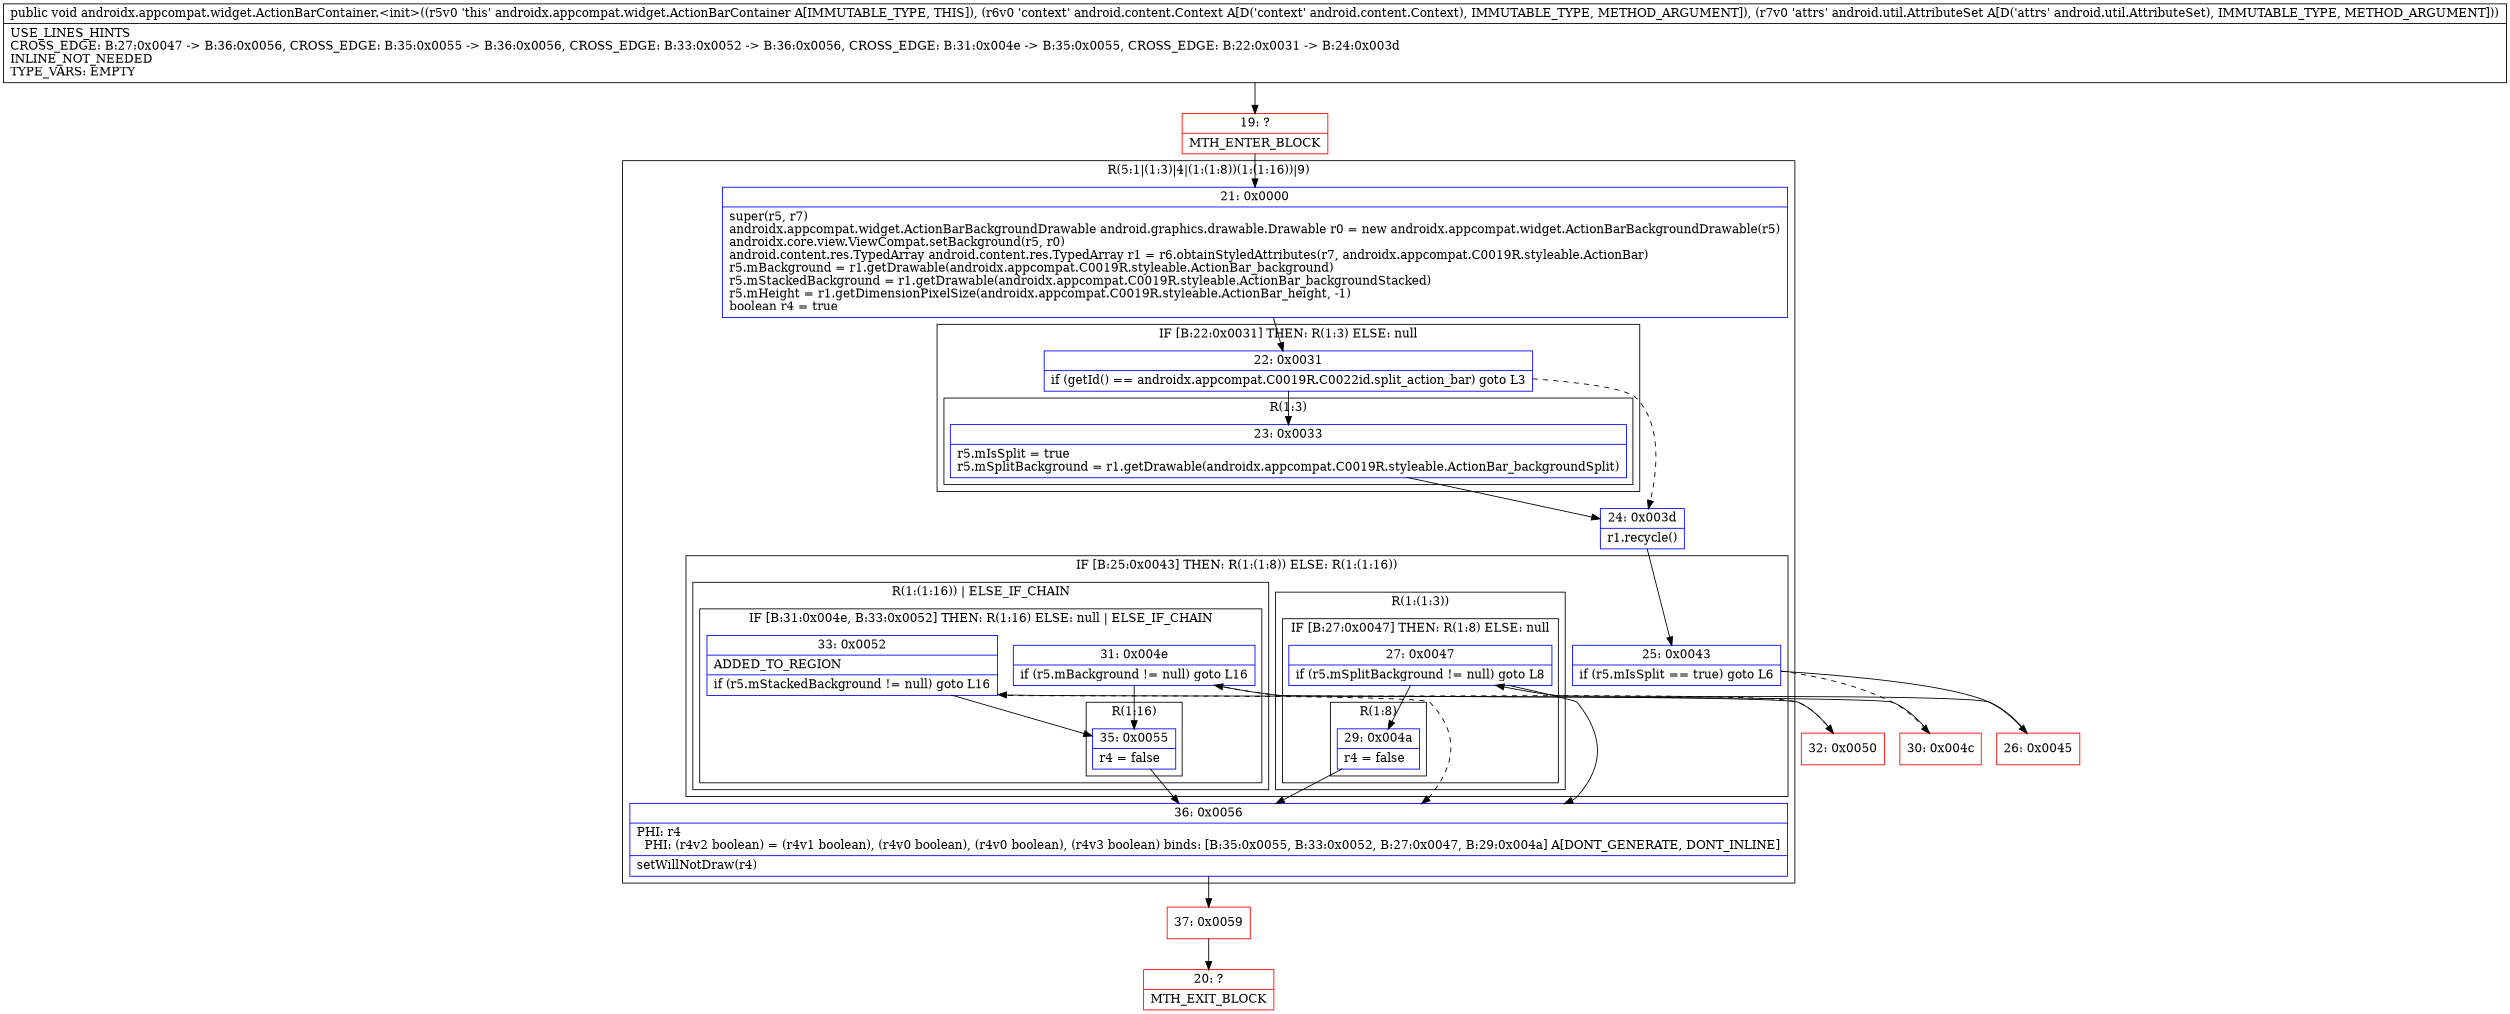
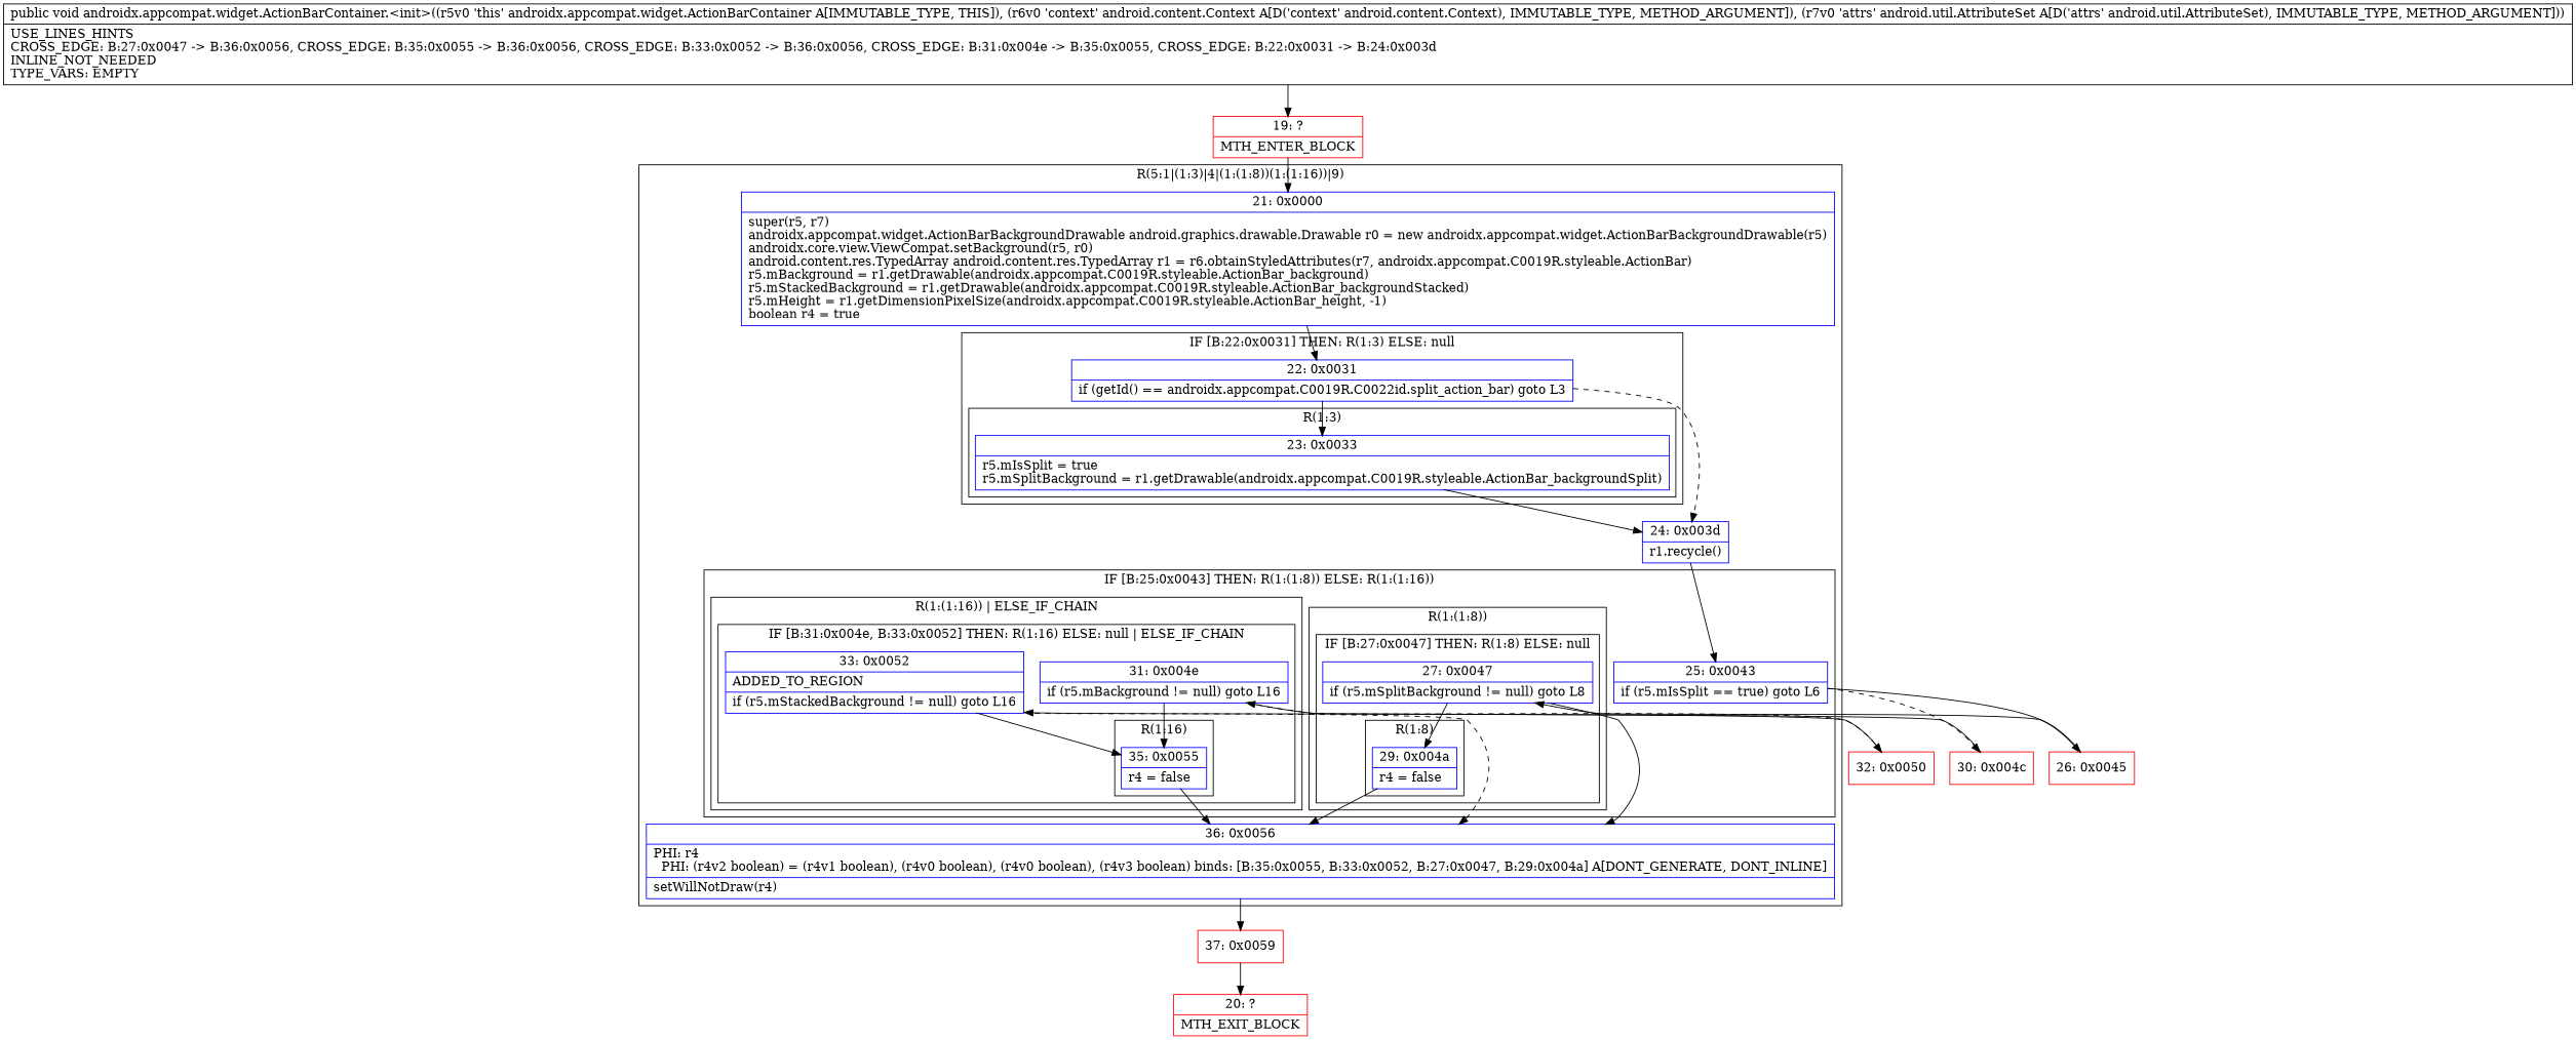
  digraph {
    node [color=blue shape=record]
    n1 [label="{23\:\ 0x0033|r5.mIsSplit = true\lr5.mSplitBackground = r1.getDrawable(androidx.appcompat.C0019R.styleable.ActionBar_backgroundSplit)\l}"]
    n2 [label="{22\:\ 0x0031|if (getId() == androidx.appcompat.C0019R.C0022id.split_action_bar) goto L3\l}"]
    n3 [label="{29\:\ 0x004a|r4 = false\l}"]
    n4 [label="{27\:\ 0x0047|if (r5.mSplitBackground != null) goto L8\l}"]
    n5 [label="{35\:\ 0x0055|r4 = false\l}"]
    n6 [label="{31\:\ 0x004e|if (r5.mBackground != null) goto L16\l}"]
    n7 [label="{33\:\ 0x0052|ADDED_TO_REGION\l|if (r5.mStackedBackground != null) goto L16\l}"]
    n8 [label="{25\:\ 0x0043|if (r5.mIsSplit == true) goto L6\l}"]
    n9 [label="{21\:\ 0x0000|super(r5, r7)\landroidx.appcompat.widget.ActionBarBackgroundDrawable android.graphics.drawable.Drawable r0 = new androidx.appcompat.widget.ActionBarBackgroundDrawable(r5)\landroidx.core.view.ViewCompat.setBackground(r5, r0)\landroid.content.res.TypedArray android.content.res.TypedArray r1 = r6.obtainStyledAttributes(r7, androidx.appcompat.C0019R.styleable.ActionBar)\lr5.mBackground = r1.getDrawable(androidx.appcompat.C0019R.styleable.ActionBar_background)\lr5.mStackedBackground = r1.getDrawable(androidx.appcompat.C0019R.styleable.ActionBar_backgroundStacked)\lr5.mHeight = r1.getDimensionPixelSize(androidx.appcompat.C0019R.styleable.ActionBar_height, \-1)\lboolean r4 = true\l}"]
    n10 [label="{24\:\ 0x003d|r1.recycle()\l}"]
    n11 [label="{36\:\ 0x0056|PHI: r4 \l  PHI: (r4v2 boolean) = (r4v1 boolean), (r4v0 boolean), (r4v0 boolean), (r4v3 boolean) binds: [B:35:0x0055, B:33:0x0052, B:27:0x0047, B:29:0x004a] A[DONT_GENERATE, DONT_INLINE]\l|setWillNotDraw(r4)\l}"]
    n12 [color=red label="{32\:\ 0x0050}"]
    n13 [color=red label="{26\:\ 0x0045}"]
    n14 [color=red label="{30\:\ 0x004c}"]
    n15 [color=red label="{37\:\ 0x0059}"]
    n16 [color=red label="{20\:\ ?|MTH_EXIT_BLOCK\l}"]
    n17 [color=red label="{19\:\ ?|MTH_ENTER_BLOCK\l}"]
    n18 [label="{public void androidx.appcompat.widget.ActionBarContainer.\<init\>((r5v0 'this' androidx.appcompat.widget.ActionBarContainer A[IMMUTABLE_TYPE, THIS]), (r6v0 'context' android.content.Context A[D('context' android.content.Context), IMMUTABLE_TYPE, METHOD_ARGUMENT]), (r7v0 'attrs' android.util.AttributeSet A[D('attrs' android.util.AttributeSet), IMMUTABLE_TYPE, METHOD_ARGUMENT]))  | USE_LINES_HINTS\lCROSS_EDGE: B:27:0x0047 \-\> B:36:0x0056, CROSS_EDGE: B:35:0x0055 \-\> B:36:0x0056, CROSS_EDGE: B:33:0x0052 \-\> B:36:0x0056, CROSS_EDGE: B:31:0x004e \-\> B:35:0x0055, CROSS_EDGE: B:22:0x0031 \-\> B:24:0x003d\lINLINE_NOT_NEEDED\lTYPE_VARS: EMPTY\l}" color=""]
    subgraph cluster_1 {
      label="R(5:1|(1:3)|4|(1:(1:8))(1:(1:16))|9)"
      n9
      n10
      n11
      subgraph cluster_2 {
        label="IF [B:22:0x0031] THEN: R(1:3) ELSE: null"
        n2
        subgraph cluster_3 {
          label="R(1:3)"
          n1
        }
      }
      subgraph cluster_4 {
        label="IF [B:25:0x0043] THEN: R(1:(1:8)) ELSE: R(1:(1:16))"
        n8
        subgraph cluster_5 {
-         label="R(1:(1:3))"
+         label="R(1:(1:8))"
          subgraph cluster_6 {
            label="IF [B:27:0x0047] THEN: R(1:8) ELSE: null"
            n4
            subgraph cluster_7 {
              label="R(1:8)"
              n3
            }
          }
        }
        subgraph cluster_8 {
          label="R(1:(1:16)) | ELSE_IF_CHAIN\l"
          subgraph cluster_9 {
            label="IF [B:31:0x004e, B:33:0x0052] THEN: R(1:16) ELSE: null | ELSE_IF_CHAIN\l"
            n6
            n7
            subgraph cluster_10 {
              label="R(1:16)"
              n5
            }
          }
        }
      }
    }
    n1 -> n10
    n2 -> n1
    n2 -> n10 [style=dashed]
    n3 -> n11
    n4 -> n3
    n4 -> n11 [style=solid]
    n5 -> n11
    n6 -> n5
    n6 -> n12 [style=dashed]
    n7 -> n5
    n7 -> n11 [style=dashed]
    n8 -> n13
    n8 -> n14 [style=dashed]
    n9 -> n2
    n10 -> n8
    n11 -> n15
    n12 -> n7
    n13 -> n4
    n14 -> n6
    n15 -> n16
    n17 -> n9
    n18 -> n17
  }
